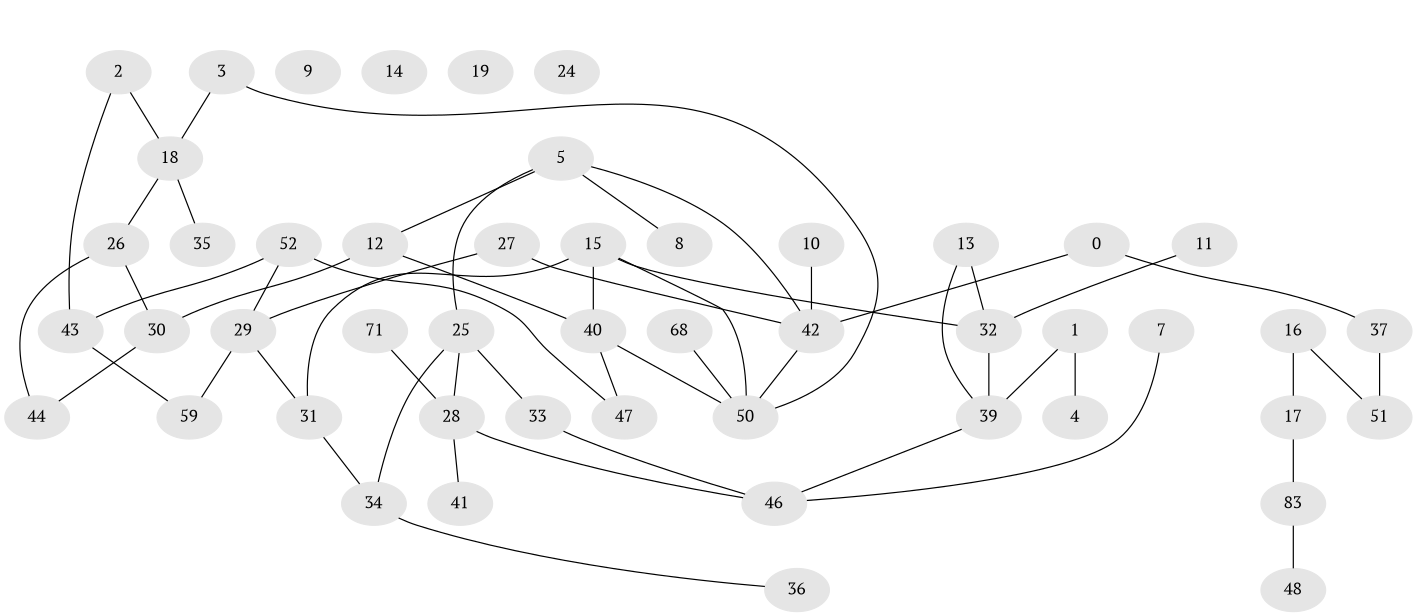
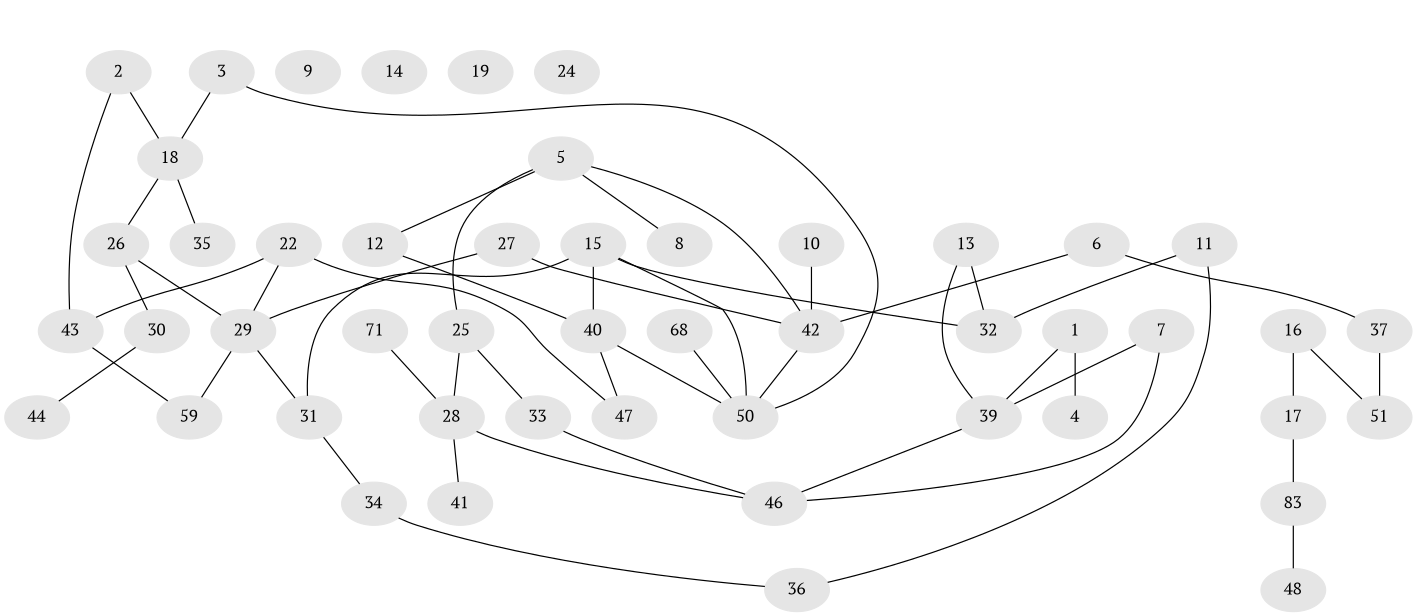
  graph {
    fontname="PT Serif"
    node [color=gray90 fontname="PT Serif" style=filled]
    edge [fontname="PT Serif"]
    1
    4
    39
    46
    2
    18
    43
    26
    35
    n10 [label=59]
    3
    50
    5
    8
    12
    25
    42
    30
    40
    28
    33
    34
-   6 [label=0]
+   6
    37
    51
    7
    9
    10
    11
    32
    36
    44
    47
    13
    14
    15
    31
    16
    17
    n40 [label=83]
    48
    29
    19
    n44 [label=71]
    41
-   22 [label=52]
+   22
    24
    27
    n49 [label=68]
    1 -- 4
    1 -- 39
    39 -- 46
    2 -- 18
    2 -- 43
    18 -- 26
    18 -- 35
    43 -- n10
    26 -- 30
-   26 -- 44
+   26 -- 29
    3 -- 18
    3 -- 50
    5 -- 8
    5 -- 12
    5 -- 25
    5 -- 42
-   12 -- 30
    12 -- 40
    25 -- 28
    25 -- 33
-   25 -- 34
    42 -- 50
    30 -- 44
    40 -- 50
    40 -- 47
    28 -- 46
    28 -- 41
    33 -- 46
    34 -- 36
    6 -- 42
    6 -- 37
    37 -- 51
    7 -- 46
    10 -- 42
    11 -- 32
-   32 -- 39
+   11 -- 36
+   7 -- 39
    13 -- 39
    13 -- 32
    15 -- 50
    15 -- 40
    15 -- 32
    15 -- 31
    31 -- 34
    16 -- 51
    16 -- 17
    17 -- n40
    n40 -- 48
    29 -- n10
    29 -- 31
    n44 -- 28
    22 -- 43
    22 -- 47
    22 -- 29
    27 -- 42
    27 -- 29
    n49 -- 50
  }
